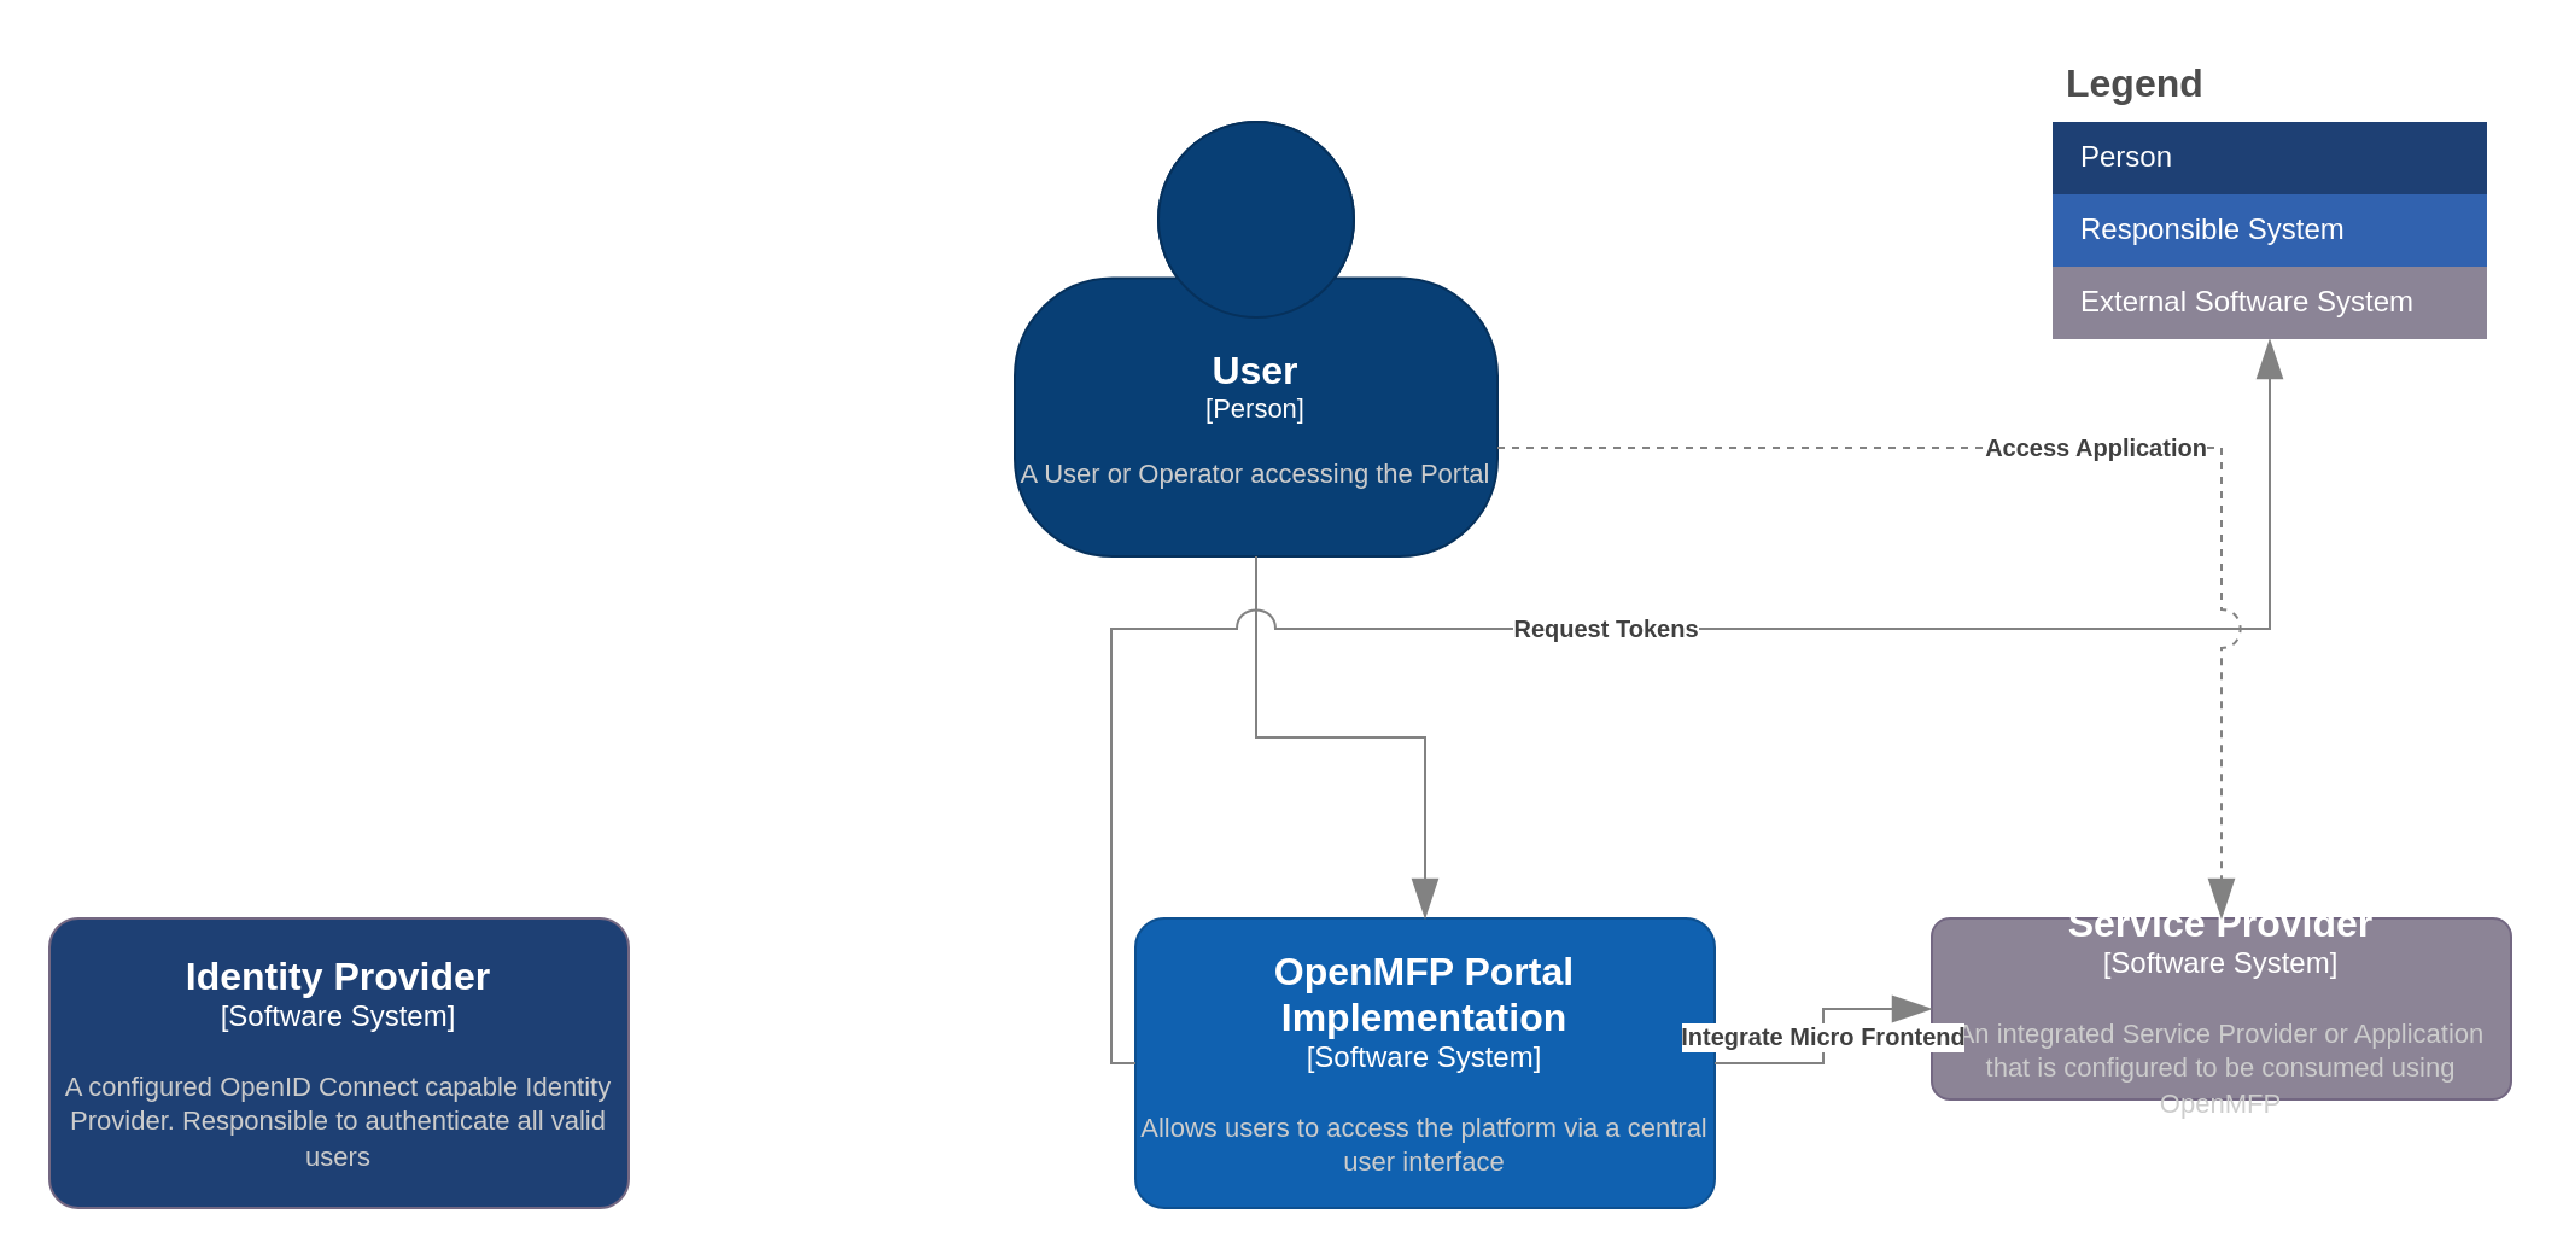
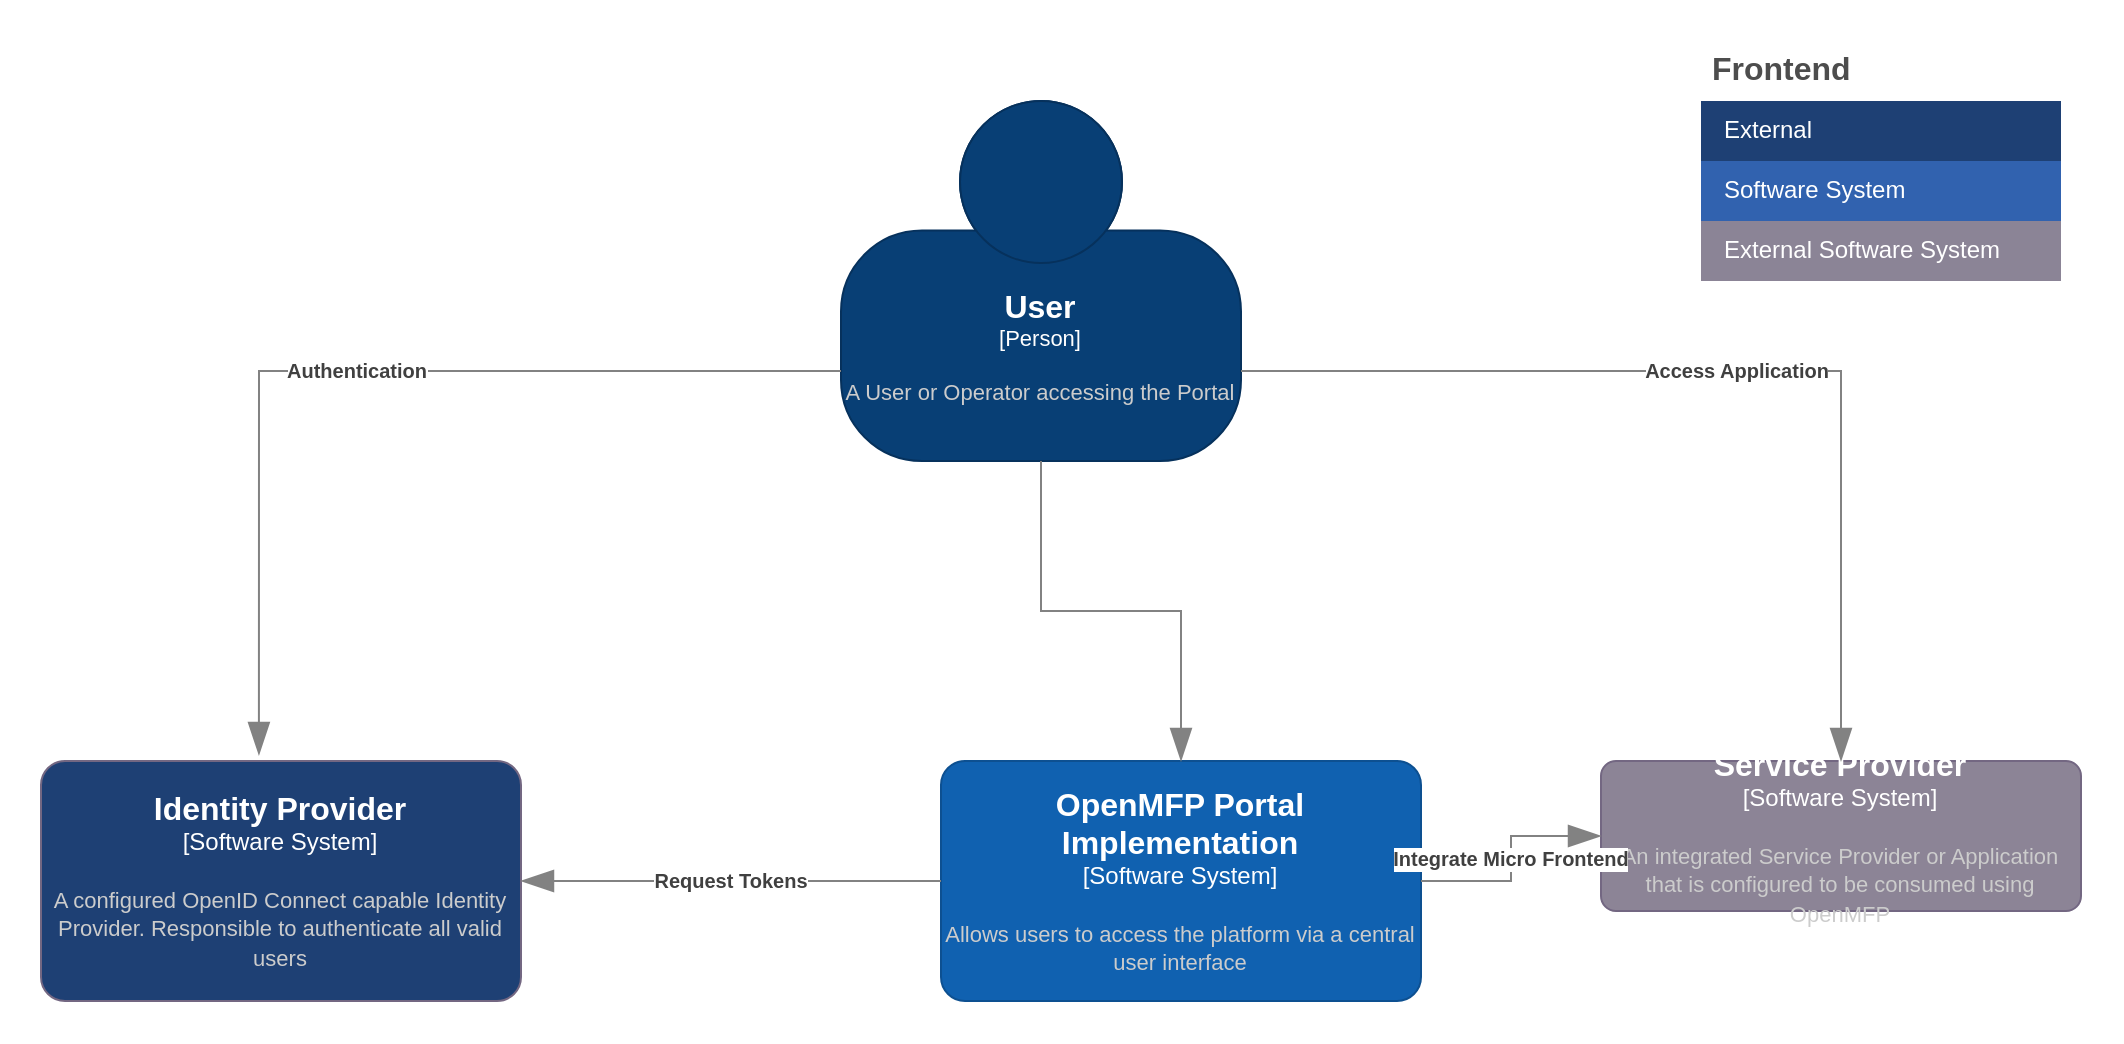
  <mxCell id="0" />
  <mxCell id="1" parent="0" />
  <mxCell id="2" value="&lt;font style=&quot;font-size: 16px&quot;&gt;&lt;b&gt;Service Provider&lt;/b&gt;&lt;/font&gt;&lt;div&gt;[Software System]&lt;/div&gt;&lt;br&gt;&lt;div&gt;&lt;font style=&quot;font-size: 11px&quot;&gt;&lt;font color=&quot;#cccccc&quot;&gt;An integrated Service Provider or Application that is configured to be consumed using OpenMFP&lt;/font&gt;&lt;/div&gt;" style="rounded=1;whiteSpace=wrap;html=1;labelBackgroundColor=none;fillColor=#8C8496;fontColor=#ffffff;align=center;arcSize=10;strokeColor=#736782;metaEdit=1;resizable=0;points=[[0.25,0,0],[0.5,0,0],[0.75,0,0],[1,0.25,0],[1,0.5,0],[1,0.75,0],[0.75,1,0],[0.5,1,0],[0.25,1,0],[0,0.75,0],[0,0.5,0],[0,0.25,0]];" parent="1" vertex="1"><mxGeometry x="800" y="380" width="240" height="75" as="geometry" /></mxCell>
  <mxCell id="3" value="&lt;font style=&quot;font-size: 16px&quot;&gt;&lt;b&gt;User&lt;/b&gt;&lt;/font&gt;&lt;div&gt;[Person]&lt;/div&gt;&lt;br&gt;&lt;div&gt;&lt;font style=&quot;font-size: 11px&quot;&gt;&lt;font color=&quot;#cccccc&quot;&gt;A User or Operator accessing the Portal&lt;/font&gt;&lt;/div&gt;" style="html=1;fontSize=11;dashed=0;whiteSpace=wrap;fillColor=#083F75;strokeColor=#06315C;fontColor=#ffffff;shape=mxgraph.c4.person2;align=center;metaEdit=1;points=[[0.5,0,0],[1,0.5,0],[1,0.75,0],[0.75,1,0],[0.5,1,0],[0.25,1,0],[0,0.75,0],[0,0.5,0]];resizable=0;" parent="1" vertex="1"><mxGeometry x="420" y="50" width="200" height="180" as="geometry" /></mxCell>
  <mxCell id="4" value="&lt;font style=&quot;font-size: 16px&quot;&gt;&lt;b&gt;OpenMFP Portal Implementation&lt;/b&gt;&lt;/font&gt;&lt;div&gt;[Software System]&lt;/div&gt;&lt;br&gt;&lt;div&gt;&lt;font style=&quot;font-size: 11px&quot;&gt;&lt;font color=&quot;#cccccc&quot;&gt;Allows users to access the platform via a central user interface&lt;/font&gt;&lt;/div&gt;" style="rounded=1;whiteSpace=wrap;html=1;labelBackgroundColor=none;fillColor=#1061B0;fontColor=#ffffff;align=center;arcSize=10;strokeColor=#0D5091;metaEdit=1;resizable=0;points=[[0.25,0,0],[0.5,0,0],[0.75,0,0],[1,0.25,0],[1,0.5,0],[1,0.75,0],[0.75,1,0],[0.5,1,0],[0.25,1,0],[0,0.75,0],[0,0.5,0],[0,0.25,0]];" parent="1" vertex="1"><mxGeometry x="470" y="380" width="240" height="120" as="geometry" /></mxCell>
  <mxCell id="5" value="&lt;font style=&quot;font-size: 16px&quot;&gt;&lt;b&gt;Identity Provider&lt;/b&gt;&lt;/font&gt;&lt;div&gt;[Software System]&lt;/div&gt;&lt;br&gt;&lt;div&gt;&lt;font style=&quot;font-size: 11px&quot;&gt;&lt;font color=&quot;#cccccc&quot;&gt;A configured OpenID Connect capable Identity Provider. Responsible to authenticate all valid users&lt;/font&gt;&lt;/div&gt;" style="rounded=1;whiteSpace=wrap;html=1;labelBackgroundColor=none;fillColor=#1e4074;fontColor=#ffffff;align=center;arcSize=10;strokeColor=#736782;metaEdit=1;resizable=0;points=[[0.25,0,0],[0.5,0,0],[0.75,0,0],[1,0.25,0],[1,0.5,0],[1,0.75,0],[0.75,1,0],[0.5,1,0],[0.25,1,0],[0,0.75,0],[0,0.5,0],[0,0.25,0]];" parent="1" vertex="1"><mxGeometry x="20" y="380" width="240" height="120" as="geometry" /></mxCell>
  <mxCell id="6" value="" style="endArrow=blockThin;html=1;fontSize=10;fontColor=#404040;strokeWidth=1;endFill=1;strokeColor=#828282;elbow=vertical;metaEdit=1;endSize=14;startSize=14;jumpStyle=arc;jumpSize=16;rounded=0;edgeStyle=orthogonalEdgeStyle;exitX=0.5;exitY=1;exitDx=0;exitDy=0;exitPerimeter=0;entryX=0.5;entryY=0;entryDx=0;entryDy=0;entryPerimeter=0;" parent="1" source="3" target="4" edge="1"><mxGeometry width="240" relative="1" as="geometry"><mxPoint x="490" y="290" as="sourcePoint" /><mxPoint x="730" y="290" as="targetPoint" /></mxGeometry></mxCell>
- <mxCell id="7" value="&lt;div style=&quot;text-align: left&quot;&gt;&lt;div style=&quot;text-align: center&quot;&gt;&lt;b&gt;Request Tokens&lt;/b&gt;&lt;/div&gt;" style="endArrow=blockThin;html=1;fontSize=10;fontColor=#404040;strokeWidth=1;endFill=1;strokeColor=#828282;elbow=vertical;metaEdit=1;endSize=14;startSize=14;jumpStyle=arc;jumpSize=16;rounded=0;edgeStyle=orthogonalEdgeStyle;exitX=0;exitY=0.5;exitDx=0;exitDy=0;exitPerimeter=0;" parent="1" source="4" target="17" edge="1"><mxGeometry width="240" relative="1" as="geometry"><mxPoint x="580" y="610" as="sourcePoint" /><mxPoint x="820" y="610" as="targetPoint" /></mxGeometry></mxCell>
+ <mxCell id="7" value="&lt;div style=&quot;text-align: left&quot;&gt;&lt;div style=&quot;text-align: center&quot;&gt;&lt;b&gt;Request Tokens&lt;/b&gt;&lt;/div&gt;" style="endArrow=blockThin;html=1;fontSize=10;fontColor=#404040;strokeWidth=1;endFill=1;strokeColor=#828282;elbow=vertical;metaEdit=1;endSize=14;startSize=14;jumpStyle=arc;jumpSize=16;rounded=0;edgeStyle=orthogonalEdgeStyle;exitX=0;exitY=0.5;exitDx=0;exitDy=0;exitPerimeter=0;entryX=1;entryY=0.5;entryDx=0;entryDy=0;entryPerimeter=0;" parent="1" source="4" target="5" edge="1"><mxGeometry width="240" relative="1" as="geometry"><mxPoint x="580" y="610" as="sourcePoint" /><mxPoint x="820" y="610" as="targetPoint" /></mxGeometry></mxCell>
+ <mxCell id="8" value="&lt;div style=&quot;text-align: left&quot;&gt;&lt;div style=&quot;text-align: center&quot;&gt;&lt;b&gt;Authentication&lt;/b&gt;&lt;/div&gt;" style="endArrow=blockThin;html=1;fontSize=10;fontColor=#404040;strokeWidth=1;endFill=1;strokeColor=#828282;elbow=vertical;metaEdit=1;endSize=14;startSize=14;jumpStyle=arc;jumpSize=16;rounded=0;edgeStyle=orthogonalEdgeStyle;exitX=0;exitY=0.75;exitDx=0;exitDy=0;exitPerimeter=0;entryX=0.454;entryY=-0.025;entryDx=0;entryDy=0;entryPerimeter=0;" parent="1" source="3" target="5" edge="1"><mxGeometry width="240" relative="1" as="geometry"><mxPoint x="120" y="240" as="sourcePoint" /><mxPoint x="360" y="240" as="targetPoint" /></mxGeometry></mxCell>
  <mxCell id="9" value="&lt;div style=&quot;text-align: left&quot;&gt;&lt;div style=&quot;text-align: center&quot;&gt;&lt;b&gt;Integrate Micro Frontend&lt;/b&gt;&lt;/div&gt;" style="endArrow=blockThin;html=1;fontSize=10;fontColor=#404040;strokeWidth=1;endFill=1;strokeColor=#828282;elbow=vertical;metaEdit=1;endSize=14;startSize=14;jumpStyle=arc;jumpSize=16;rounded=0;edgeStyle=orthogonalEdgeStyle;exitX=1;exitY=0.5;exitDx=0;exitDy=0;exitPerimeter=0;entryX=0;entryY=0.5;entryDx=0;entryDy=0;entryPerimeter=0;" parent="1" source="4" target="2" edge="1"><mxGeometry width="240" relative="1" as="geometry"><mxPoint x="770" y="570" as="sourcePoint" /><mxPoint x="1010" y="570" as="targetPoint" /></mxGeometry></mxCell>
- <mxCell id="10" value="&lt;div style=&quot;text-align: left&quot;&gt;&lt;div style=&quot;text-align: center&quot;&gt;&lt;b&gt;Access Application&lt;/b&gt;&lt;/div&gt;" style="endArrow=blockThin;html=1;fontSize=10;fontColor=#404040;strokeWidth=1;endFill=1;strokeColor=#828282;elbow=vertical;metaEdit=1;endSize=14;startSize=14;jumpStyle=arc;jumpSize=16;rounded=0;edgeStyle=orthogonalEdgeStyle;exitX=1;exitY=0.75;exitDx=0;exitDy=0;exitPerimeter=0;entryX=0.5;entryY=0;entryDx=0;entryDy=0;entryPerimeter=0;dashed=1;" parent="1" source="3" target="2" edge="1"><mxGeometry x="0.002" width="240" relative="1" as="geometry"><mxPoint x="820" y="150" as="sourcePoint" /><mxPoint x="1060" y="150" as="targetPoint" /><mxPoint as="offset" /></mxGeometry></mxCell>
- <mxCell id="11" value="Legend" style="shape=table;startSize=30;container=1;collapsible=0;childLayout=tableLayout;fontSize=16;align=left;verticalAlign=top;fillColor=none;strokeColor=none;fontColor=#4D4D4D;fontStyle=1;spacingLeft=6;spacing=0;resizable=0;" parent="1" vertex="1"><mxGeometry x="850" y="20" width="180" height="120" as="geometry" /></mxCell>
+ <mxCell id="10" value="&lt;div style=&quot;text-align: left&quot;&gt;&lt;div style=&quot;text-align: center&quot;&gt;&lt;b&gt;Access Application&lt;/b&gt;&lt;/div&gt;" style="endArrow=blockThin;html=1;fontSize=10;fontColor=#404040;strokeWidth=1;endFill=1;strokeColor=#828282;elbow=vertical;metaEdit=1;endSize=14;startSize=14;jumpStyle=arc;jumpSize=16;rounded=0;edgeStyle=orthogonalEdgeStyle;exitX=1;exitY=0.75;exitDx=0;exitDy=0;exitPerimeter=0;entryX=0.5;entryY=0;entryDx=0;entryDy=0;entryPerimeter=0;" parent="1" source="3" target="2" edge="1"><mxGeometry x="0.002" width="240" relative="1" as="geometry"><mxPoint x="820" y="150" as="sourcePoint" /><mxPoint x="1060" y="150" as="targetPoint" /><mxPoint as="offset" /></mxGeometry></mxCell>
+ <mxCell id="11" value="Frontend" style="shape=table;startSize=30;container=1;collapsible=0;childLayout=tableLayout;fontSize=16;align=left;verticalAlign=top;fillColor=none;strokeColor=none;fontColor=#4D4D4D;fontStyle=1;spacingLeft=6;spacing=0;resizable=0;" parent="1" vertex="1"><mxGeometry x="850" y="20" width="180" height="120" as="geometry" /></mxCell>
  <mxCell id="12" value="" style="shape=tableRow;horizontal=0;startSize=0;swimlaneHead=0;swimlaneBody=0;strokeColor=inherit;top=0;left=0;bottom=0;right=0;collapsible=0;dropTarget=0;fillColor=none;points=[[0,0.5],[1,0.5]];portConstraint=eastwest;fontSize=12;" parent="11" vertex="1"><mxGeometry y="30" width="180" height="30" as="geometry" /></mxCell>
- <mxCell id="13" value="Person" style="shape=partialRectangle;html=1;whiteSpace=wrap;connectable=0;strokeColor=inherit;overflow=hidden;fillColor=#1E4074;top=0;left=0;bottom=0;right=0;pointerEvents=1;fontSize=12;align=left;fontColor=#FFFFFF;gradientColor=none;spacingLeft=10;spacingRight=4;" parent="12" vertex="1"><mxGeometry width="180" height="30" as="geometry"><mxRectangle width="180" height="30" as="alternateBounds" /></mxGeometry></mxCell>
+ <mxCell id="13" value="External" style="shape=partialRectangle;html=1;whiteSpace=wrap;connectable=0;strokeColor=inherit;overflow=hidden;fillColor=#1E4074;top=0;left=0;bottom=0;right=0;pointerEvents=1;fontSize=12;align=left;fontColor=#FFFFFF;gradientColor=none;spacingLeft=10;spacingRight=4;" parent="12" vertex="1"><mxGeometry width="180" height="30" as="geometry"><mxRectangle width="180" height="30" as="alternateBounds" /></mxGeometry></mxCell>
  <mxCell id="14" value="" style="shape=tableRow;horizontal=0;startSize=0;swimlaneHead=0;swimlaneBody=0;strokeColor=inherit;top=0;left=0;bottom=0;right=0;collapsible=0;dropTarget=0;fillColor=none;points=[[0,0.5],[1,0.5]];portConstraint=eastwest;fontSize=12;" parent="11" vertex="1"><mxGeometry y="60" width="180" height="30" as="geometry" /></mxCell>
- <mxCell id="15" value="Responsible System" style="shape=partialRectangle;html=1;whiteSpace=wrap;connectable=0;strokeColor=inherit;overflow=hidden;fillColor=#3162AF;top=0;left=0;bottom=0;right=0;pointerEvents=1;fontSize=12;align=left;fontColor=#FFFFFF;gradientColor=none;spacingLeft=10;spacingRight=4;" parent="14" vertex="1"><mxGeometry width="180" height="30" as="geometry"><mxRectangle width="180" height="30" as="alternateBounds" /></mxGeometry></mxCell>
+ <mxCell id="15" value="Software System" style="shape=partialRectangle;html=1;whiteSpace=wrap;connectable=0;strokeColor=inherit;overflow=hidden;fillColor=#3162AF;top=0;left=0;bottom=0;right=0;pointerEvents=1;fontSize=12;align=left;fontColor=#FFFFFF;gradientColor=none;spacingLeft=10;spacingRight=4;" parent="14" vertex="1"><mxGeometry width="180" height="30" as="geometry"><mxRectangle width="180" height="30" as="alternateBounds" /></mxGeometry></mxCell>
  <mxCell id="16" value="" style="shape=tableRow;horizontal=0;startSize=0;swimlaneHead=0;swimlaneBody=0;strokeColor=inherit;top=0;left=0;bottom=0;right=0;collapsible=0;dropTarget=0;fillColor=none;points=[[0,0.5],[1,0.5]];portConstraint=eastwest;fontSize=12;" parent="11" vertex="1"><mxGeometry y="90" width="180" height="30" as="geometry" /></mxCell>
  <mxCell id="17" value="External Software System" style="shape=partialRectangle;html=1;whiteSpace=wrap;connectable=0;strokeColor=inherit;overflow=hidden;fillColor=#8b8496;top=0;left=0;bottom=0;right=0;pointerEvents=1;fontSize=12;align=left;fontColor=#FFFFFF;gradientColor=none;spacingLeft=10;spacingRight=4;" parent="16" vertex="1"><mxGeometry width="180" height="30" as="geometry"><mxRectangle width="180" height="30" as="alternateBounds" /></mxGeometry></mxCell>
